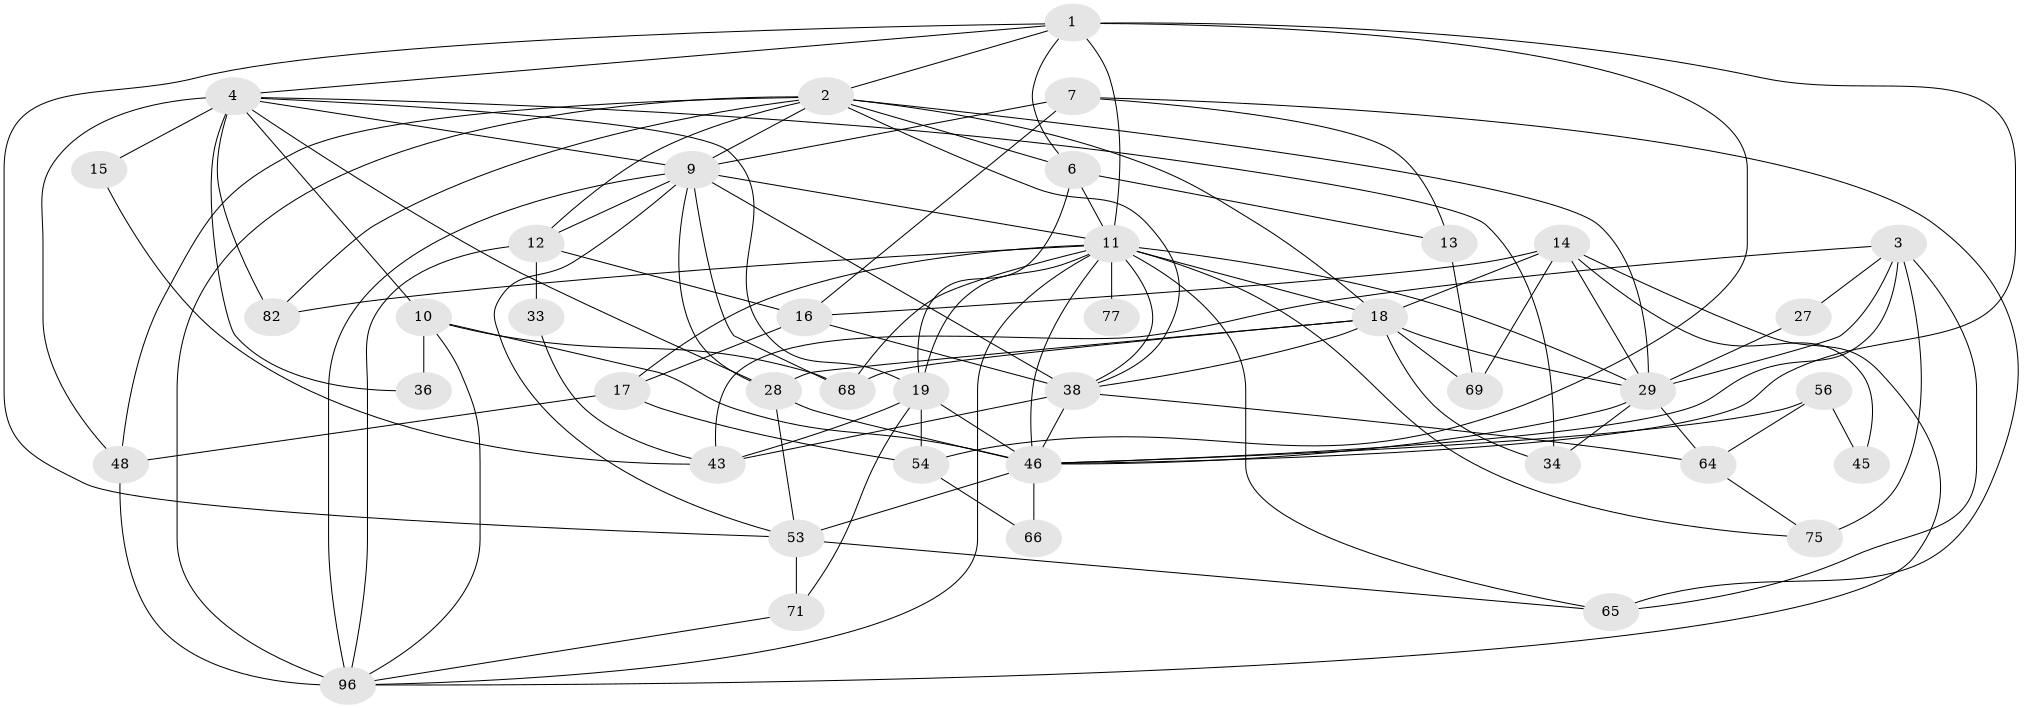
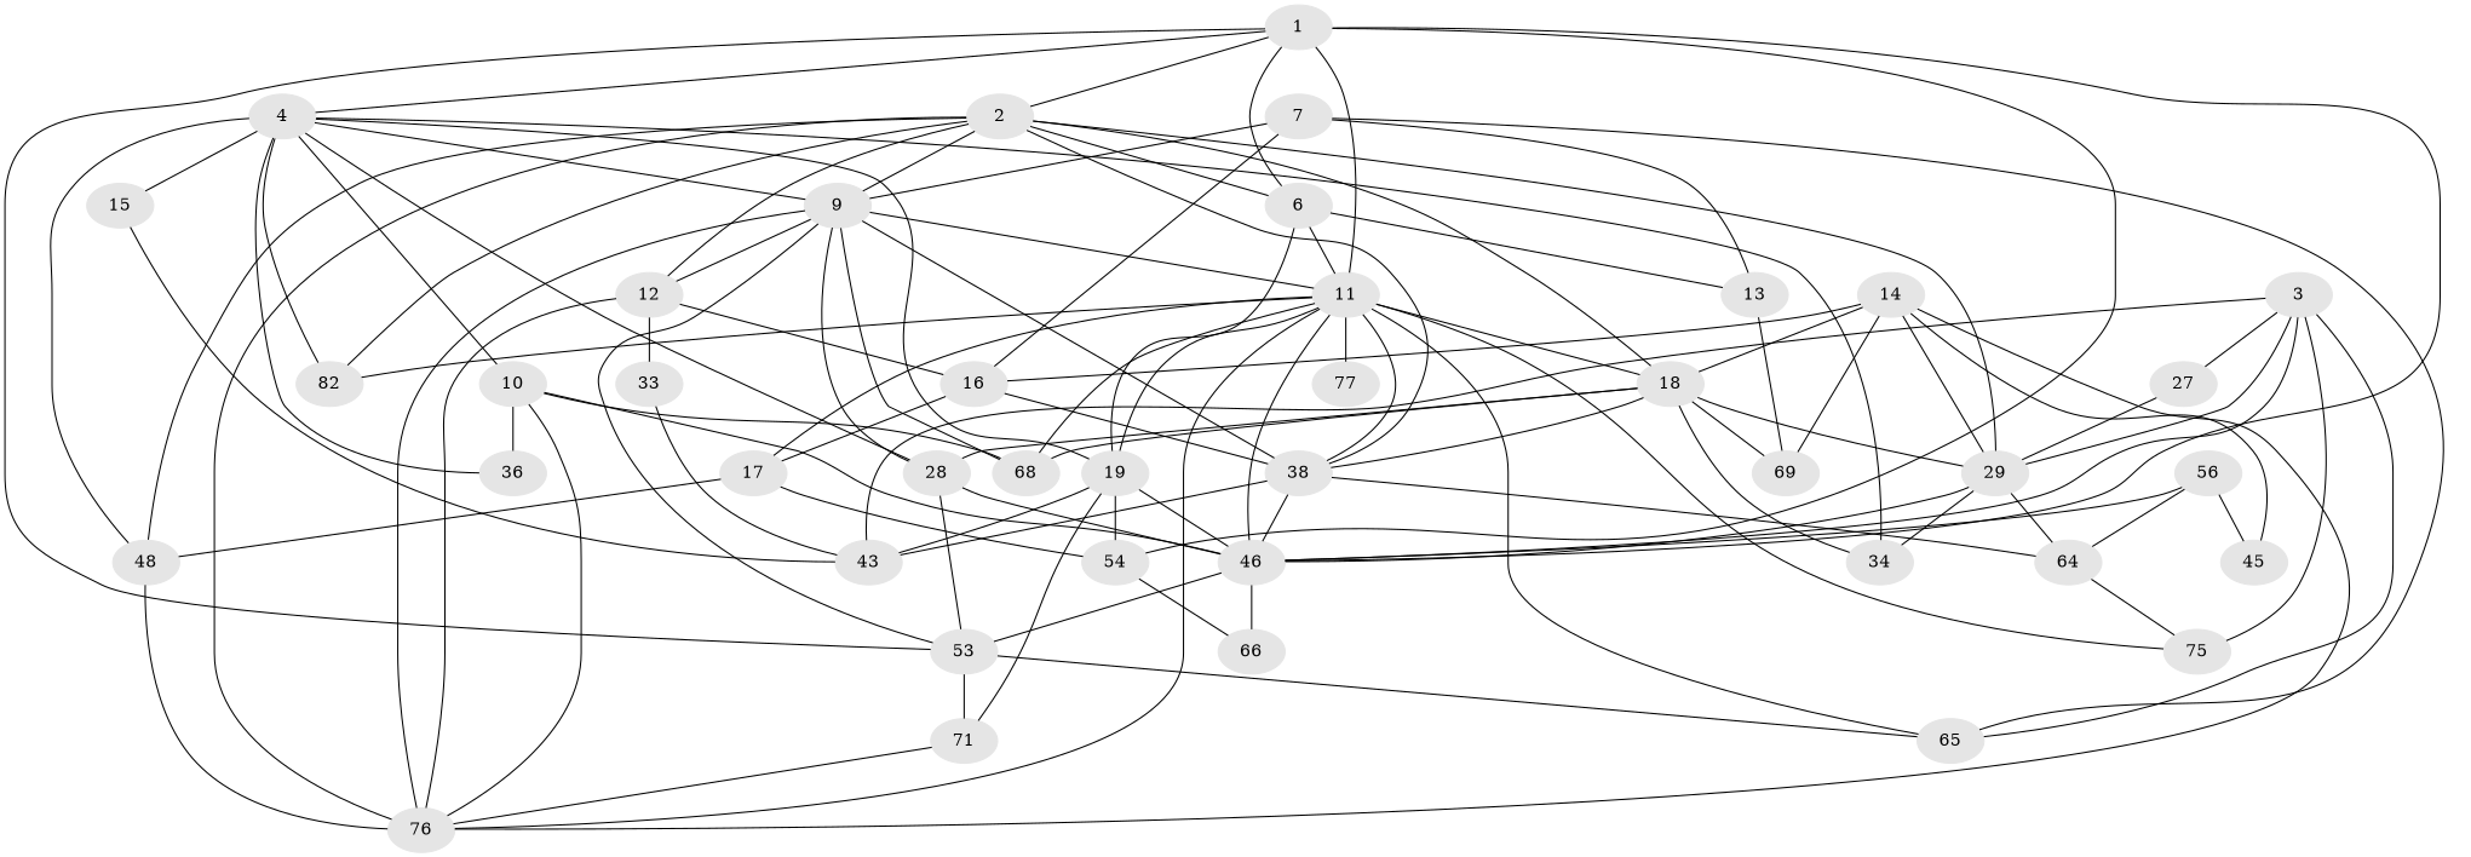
  graph {
    fontname="DejaVu Serif"
    node [color=gray90 fontname="DejaVu Serif" style=filled]
    edge [fontname="DejaVu Serif"]
    1 [super="+21"]
    2 [super="+24+35"]
    4 [super="+5+8+34"]
    6 [super="+20+47"]
    11 [super="+79+60+22"]
    46 [super="+49+85"]
    53 [super="+57+84"]
    54
    9 [super="+32+42+70"]
    12
    18 [super="+31+59"]
    29 [super="+62+61"]
    38 [super="+56+78"]
    48
-   76 [label=96]
+   76
    82
    10 [super="+25"]
    15
    19 [super="+39+63"]
    28 [super="+55"]
    n21 [label=34]
    36
    13
    65
    75
    68 [super="+73"]
    17 [super="+52"]
    77
    66
    71
    16 [super="+81"]
    33
    69
    64
    43
    3 [super="+58"]
    27
    7 [super="+41"]
    14 [super="+23+74"]
    45
    n41 [label=56]
    1 -- 2
    1 -- 4
    1 -- 6
    1 -- 11 [weight=2]
    1 -- 46
    1 -- 53
    1 -- 54
    2 -- 6
    2 -- 9
    2 -- 12
    2 -- 18 [weight=2]
    2 -- 29
    2 -- 38
    2 -- 48
    2 -- 76 [weight=2]
    2 -- 82
    4 -- 9
    4 -- 48
    4 -- 82 [weight=2]
    4 -- 10
    4 -- 15
    4 -- 19
    4 -- 28
    4 -- n21
    4 -- 36
    6 -- 11
    6 -- 19
    6 -- 13
    11 -- 46
    11 -- 18
-   11 -- 29 [weight=2]
    11 -- 38
    11 -- 76
    11 -- 82
    11 -- 19
    11 -- 65
    11 -- 75
    11 -- 68
    11 -- 17
    11 -- 77 [weight=2]
    46 -- 53 [weight=2]
    46 -- 66
    53 -- 65
    53 -- 71
    54 -- 66
    9 -- 11 [weight=3]
    9 -- 53
    9 -- 12
    9 -- 38 [weight=2]
    9 -- 76 [weight=2]
    9 -- 28 [weight=2]
    9 -- 68
    12 -- 76
    12 -- 16
    12 -- 33
    18 -- 29
    18 -- 38 [weight=2]
    18 -- 28
    18 -- n21
    18 -- 68
    18 -- 69
    29 -- 46
    29 -- n21
    29 -- 64
    38 -- 46 [weight=2]
    38 -- 64
    38 -- 43
    48 -- 76
    10 -- 46
    10 -- 76
    10 -- 36
    10 -- 68
    15 -- 43
    19 -- 46
    19 -- 54
    19 -- 71
    19 -- 43
    28 -- 46
    28 -- 53
    13 -- 69
    17 -- 54
    17 -- 48
    71 -- 76
    16 -- 38
    16 -- 17
    33 -- 43
    64 -- 75
    3 -- 46
    3 -- 29
    3 -- 65
    3 -- 75 [weight=2]
    3 -- 43
    3 -- 27
    27 -- 29
    7 -- 9
    7 -- 13
    7 -- 65
    7 -- 16
    14 -- 18 [weight=2]
    14 -- 29
    14 -- 76
    14 -- 16
    14 -- 69
    14 -- 45
    n41 -- 46
    n41 -- 64
    n41 -- 45
  }
